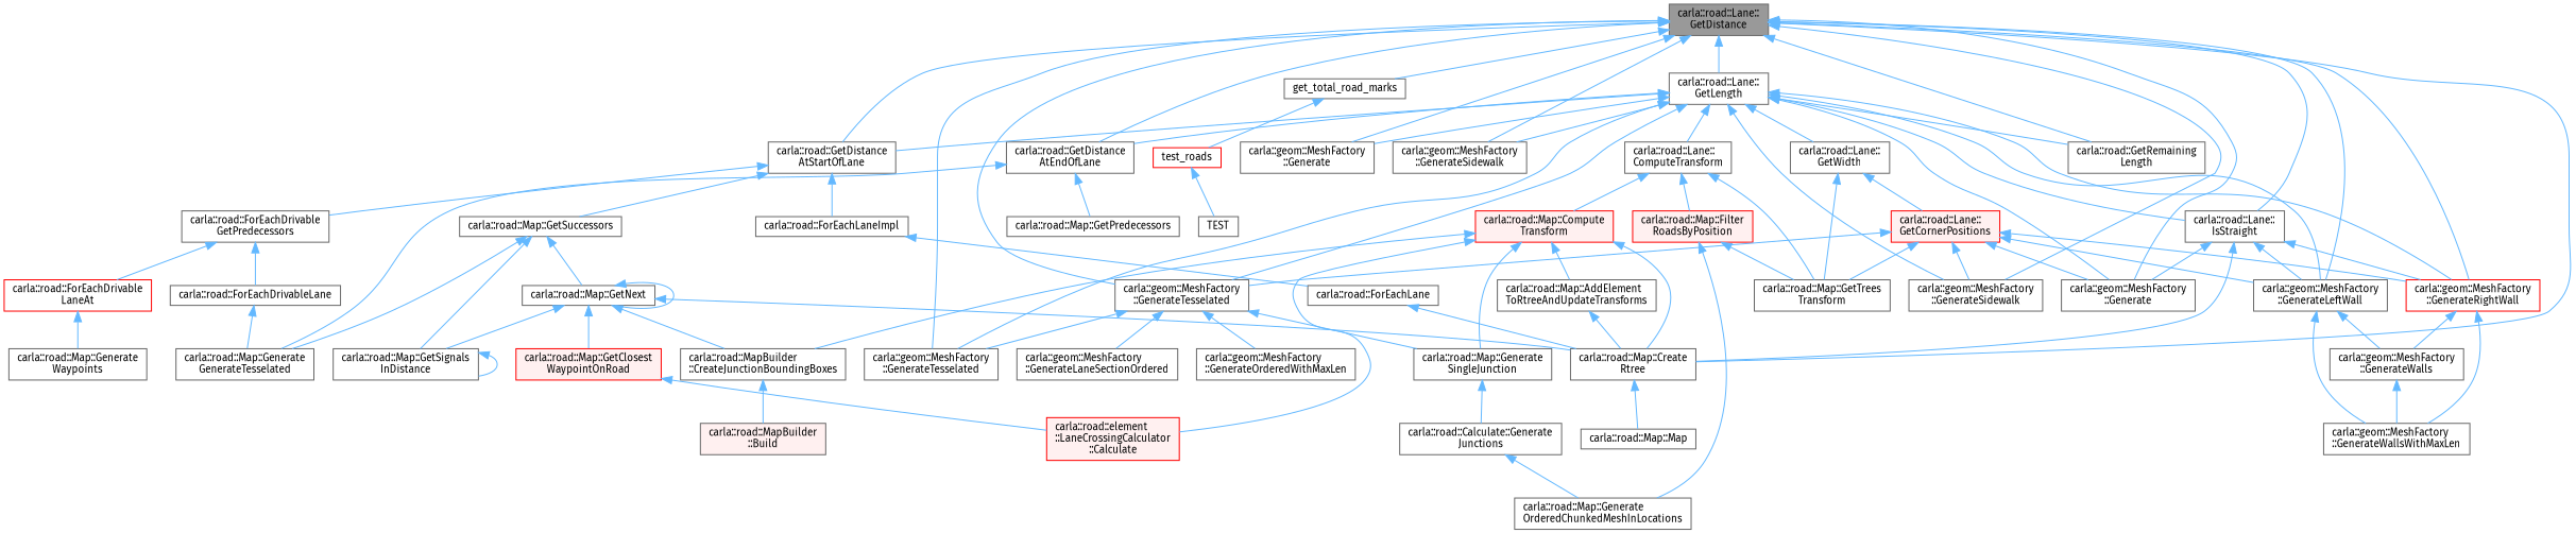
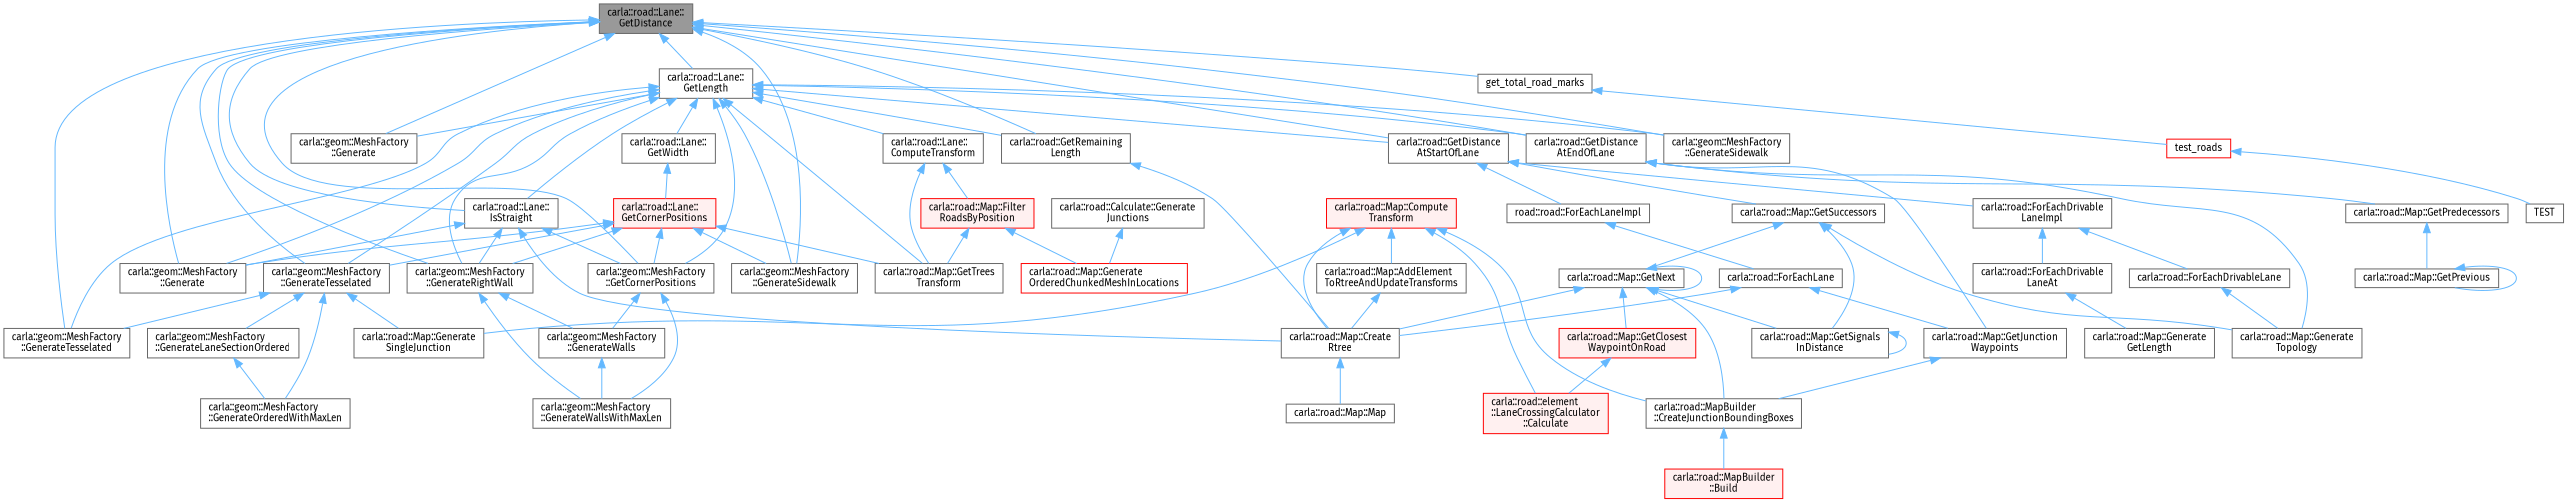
  digraph {
    fontname="Fira Sans"
    rankdir=TB
    node [color=grey40 fillcolor=white fontname="Fira Sans" fontsize=10 shape=box style=filled]
    edge [color=steelblue1 dir=back fontname="Fira Sans" fontsize=10 labelfontname=Helvetica labelfontsize=10 style=solid]
    n1 [color=gray40 fillcolor=grey60 fontcolor=black height=0.2 label="carla::road::Lane::\lGetDistance" width=0.4]
    n2 [height=0.2 label="carla::geom::MeshFactory\l::Generate" width=0.4]
    n3 [height=0.2 label="carla::geom::MeshFactory\l::Generate" width=0.4]
-   n4 [height=0.2 label="carla::geom::MeshFactory\l::GenerateLeftWall" width=0.4]
-   n5 [color=red height=0.2 label="carla::geom::MeshFactory\l::GenerateRightWall" width=0.4]
+   n4 [height=0.2 label="carla::geom::MeshFactory\l::GetCornerPositions" width=0.4]
+   n5 [height=0.2 label="carla::geom::MeshFactory\l::GenerateRightWall" width=0.4]
    n6 [height=0.2 label="carla::geom::MeshFactory\l::GenerateSidewalk" width=0.4]
    n7 [height=0.2 label="carla::geom::MeshFactory\l::GenerateSidewalk" width=0.4]
    n8 [height=0.2 label="carla::geom::MeshFactory\l::GenerateTesselated" width=0.4]
    n9 [height=0.2 label="carla::geom::MeshFactory\l::GenerateTesselated" width=0.4]
    n10 [height=0.2 label=get_total_road_marks width=0.4]
    n11 [height=0.2 label="carla::road::GetDistance\lAtEndOfLane" width=0.4]
    n12 [height=0.2 label="carla::road::GetDistance\lAtStartOfLane" width=0.4]
    n13 [height=0.2 label="carla::road::Lane::\lGetLength" width=0.4]
    n14 [height=0.2 label="carla::road::GetRemaining\lLength" width=0.4]
    n15 [height=0.2 label="carla::road::Lane::\lIsStraight" width=0.4]
    n16 [height=0.2 label="carla::geom::MeshFactory\l::GenerateWalls" width=0.4]
    n17 [height=0.2 label="carla::geom::MeshFactory\l::GenerateWallsWithMaxLen" width=0.4]
    n18 [height=0.2 label="carla::geom::MeshFactory\l::GenerateLaneSectionOrdered" width=0.4]
    n19 [height=0.2 label="carla::geom::MeshFactory\l::GenerateOrderedWithMaxLen" width=0.4]
    n20 [height=0.2 label="carla::road::Map::Generate\lSingleJunction" width=0.4]
    n21 [color=red height=0.2 label=test_roads width=0.4]
-   n22 [height=0.2 label="carla::road::Map::Generate\lGenerateTesselated" width=0.4]
+   n22 [height=0.2 label="carla::road::Map::Generate\lTopology" width=0.4]
+   n23 [height=0.2 label="carla::road::Map::GetJunction\lWaypoints" width=0.4]
    n24 [height=0.2 label="carla::road::Map::GetPredecessors" width=0.4]
-   n25 [height=0.2 label="carla::road::ForEachDrivable\lGetPredecessors" width=0.4]
-   n26 [height=0.2 label="carla::road::ForEachLaneImpl" width=0.4]
+   n25 [height=0.2 label="carla::road::ForEachDrivable\lLaneImpl" width=0.4]
+   n26 [height=0.2 label="road::road::ForEachLaneImpl" width=0.4]
    n27 [height=0.2 label="carla::road::Map::GetSuccessors" width=0.4]
    n28 [height=0.2 label="carla::road::Lane::\lComputeTransform" width=0.4]
    n29 [height=0.2 label="carla::road::Lane::\lGetWidth" width=0.4]
    n30 [height=0.2 label="carla::road::Map::Create\lRtree" width=0.4]
    n31 [height=0.2 label="carla::road::Calculate::Generate\lJunctions" width=0.4]
-   n32 [height=0.2 label="carla::road::Map::Generate\lOrderedChunkedMeshInLocations" width=0.4]
+   n32 [color=red height=0.2 label="carla::road::Map::Generate\lOrderedChunkedMeshInLocations" width=0.4]
    n33 [height=0.2 label=TEST width=0.4]
    n34 [height=0.2 label="carla::road::MapBuilder\l::CreateJunctionBoundingBoxes" width=0.4]
-   n36 [fillcolor="#FFF0F0" height=0.2 label="carla::road::MapBuilder\l::Build" width=0.4]
+   n35 [height=0.2 label="carla::road::Map::GetPrevious" width=0.4]
+   n36 [color=red fillcolor="#FFF0F0" height=0.2 label="carla::road::MapBuilder\l::Build" width=0.4]
    n37 [height=0.2 label="carla::road::ForEachDrivableLane" width=0.4]
-   n38 [color=red height=0.2 label="carla::road::ForEachDrivable\lLaneAt" width=0.4]
+   n38 [height=0.2 label="carla::road::ForEachDrivable\lLaneAt" width=0.4]
    n39 [height=0.2 label="carla::road::ForEachLane" width=0.4]
    n40 [height=0.2 label="carla::road::Map::GetNext" width=0.4]
    n41 [height=0.2 label="carla::road::Map::GetSignals\lInDistance" width=0.4]
-   n42 [height=0.2 label="carla::road::Map::Generate\lWaypoints" width=0.4]
+   n42 [height=0.2 label="carla::road::Map::Generate\lGetLength" width=0.4]
    n43 [height=0.2 label="carla::road::Map::Map" width=0.4]
    n44 [color=red fillcolor="#FFF0F0" height=0.2 label="carla::road::Map::GetClosest\lWaypointOnRoad" width=0.4]
    n45 [color=red fillcolor="#FFF0F0" height=0.2 label="carla::road::element\l::LaneCrossingCalculator\l::Calculate" width=0.4]
    n46 [color=red fillcolor="#FFF0F0" height=0.2 label="carla::road::Map::Compute\lTransform" width=0.4]
    n47 [color=red fillcolor="#FFF0F0" height=0.2 label="carla::road::Map::Filter\lRoadsByPosition" width=0.4]
    n48 [height=0.2 label="carla::road::Map::GetTrees\lTransform" width=0.4]
    n49 [color=red fillcolor="#FFF0F0" height=0.2 label="carla::road::Lane::\lGetCornerPositions" width=0.4]
    n50 [height=0.2 label="carla::road::Map::AddElement\lToRtreeAndUpdateTransforms" width=0.4]
    n1 -> n2
    n1 -> n3
    n1 -> n4
    n1 -> n5
    n1 -> n6
    n1 -> n7
    n1 -> n8
    n1 -> n9
    n1 -> n10
    n1 -> n11
    n1 -> n12
    n1 -> n13
    n1 -> n14
    n1 -> n15
    n4 -> n16
    n4 -> n17
    n5 -> n16
    n5 -> n17
    n9 -> n8
    n9 -> n18
    n9 -> n19
    n9 -> n20
    n10 -> n21
    n11 -> n22
+   n11 -> n23
    n11 -> n24
    n12 -> n25
    n12 -> n26
    n12 -> n27
    n13 -> n2
    n13 -> n3
    n13 -> n4
    n13 -> n5
    n13 -> n6
    n13 -> n7
    n13 -> n8
    n13 -> n9
    n13 -> n11
    n13 -> n12
    n13 -> n14
    n13 -> n15
    n13 -> n28
    n13 -> n29
-   n1 -> n30
+   n14 -> n30
    n15 -> n3
    n15 -> n4
    n15 -> n5
    n15 -> n30
    n16 -> n17
-   n20 -> n31
+   n18 -> n19
    n21 -> n33
+   n23 -> n34
+   n24 -> n35
    n25 -> n37
    n25 -> n38
    n26 -> n39
    n27 -> n22
    n27 -> n40
    n27 -> n41
-   n28 -> n46
    n28 -> n47
    n28 -> n48
-   n29 -> n48
+   n13 -> n48
    n29 -> n49
    n30 -> n43
    n31 -> n32
    n34 -> n36
+   n35 -> n35
    n37 -> n22
    n38 -> n42
+   n39 -> n23
    n39 -> n30
    n40 -> n30
    n40 -> n34
    n40 -> n40
    n40 -> n41
    n40 -> n44
    n41 -> n41
    n44 -> n45
    n46 -> n20
    n46 -> n30
    n46 -> n34
    n46 -> n45
    n46 -> n50
    n47 -> n32
    n47 -> n48
    n49 -> n3
    n49 -> n4
    n49 -> n5
    n49 -> n7
    n49 -> n9
    n49 -> n48
    n50 -> n30
  }
